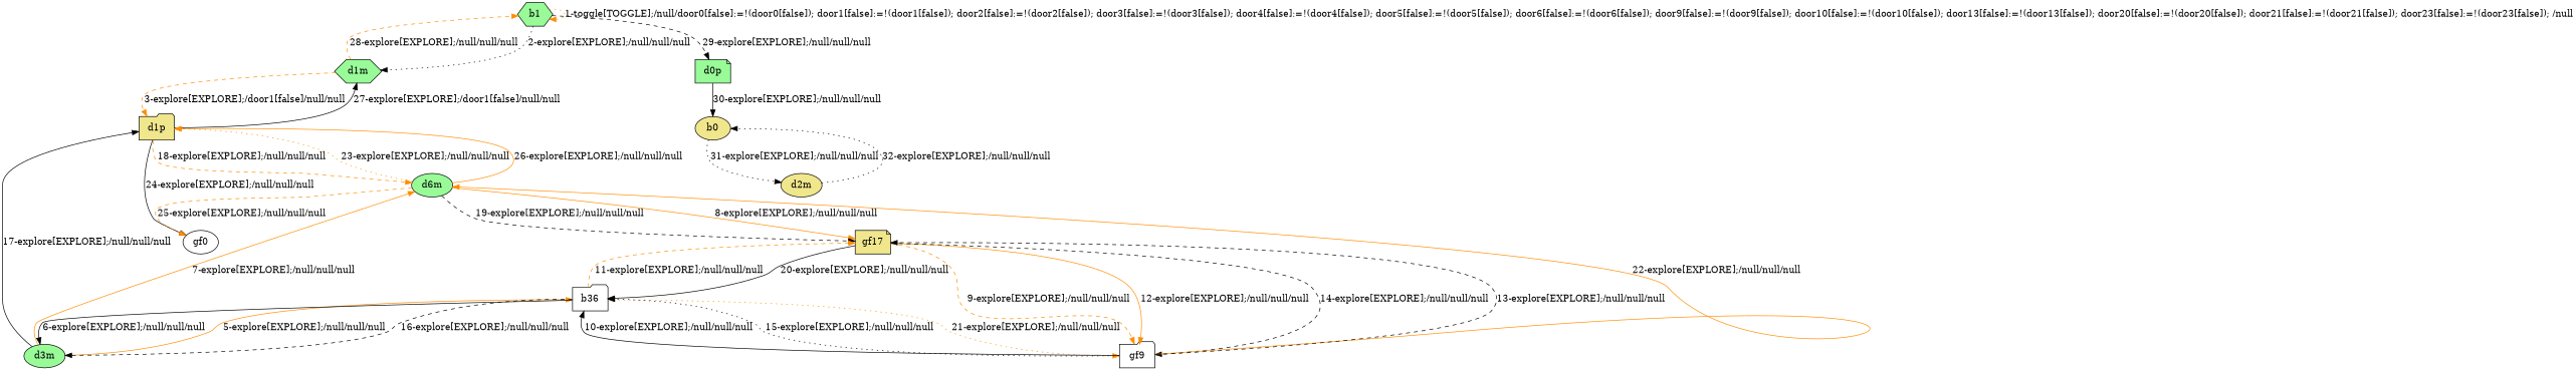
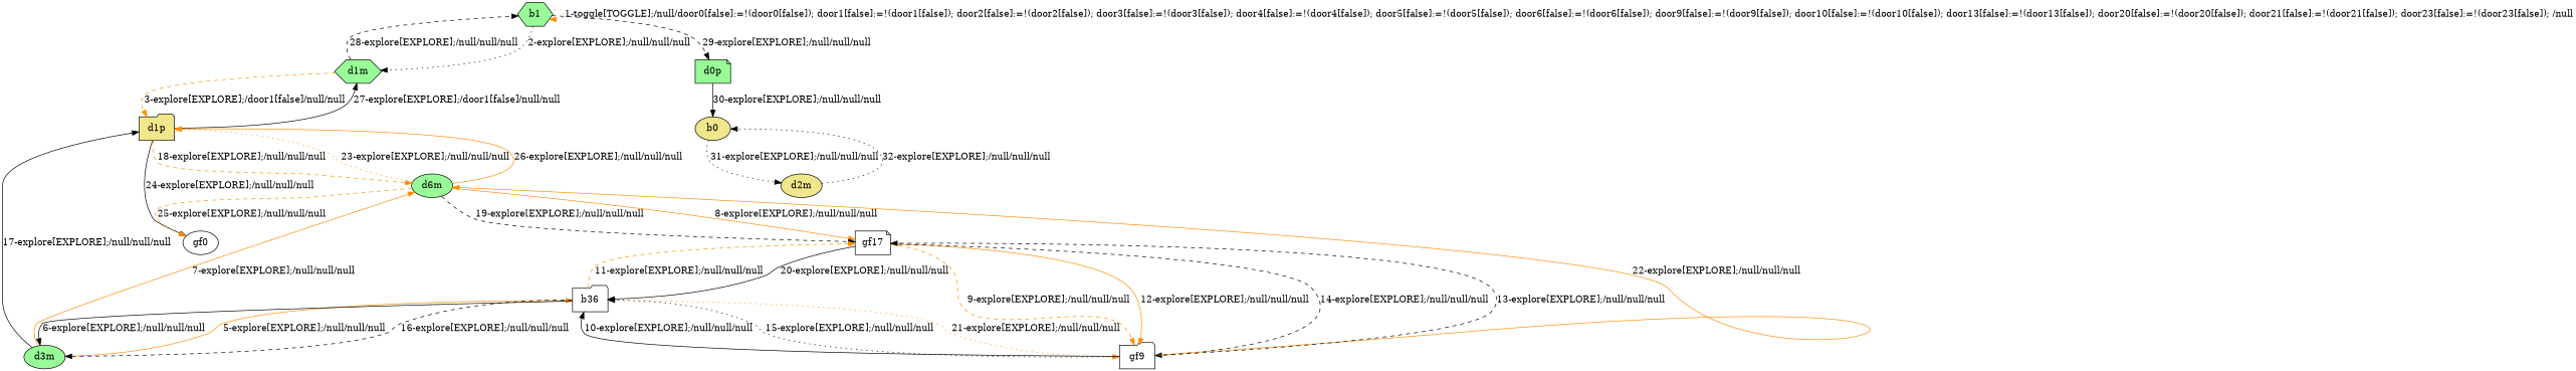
  digraph {
    node [fillcolor=palegreen shape=ellipse style=filled]
    edge [color=black style=solid]
    b1 [shape=hexagon]
    d1m [shape=hexagon]
    d0p [shape=note]
    d1p [fillcolor=khaki shape=folder]
    b0 [fillcolor=khaki]
    d6m
    gf0 [fillcolor=white]
    d3m
    b36 [fillcolor=white shape=folder]
-   gf17 [fillcolor=khaki shape=note]
+   gf17 [fillcolor=white shape=note]
    gf9 [fillcolor=white shape=folder]
    d2m [fillcolor=khaki]
    b1 -> b1 [color=darkorange label="1-toggle[TOGGLE];/null/door0[false]:=!(door0[false]); door1[false]:=!(door1[false]); door2[false]:=!(door2[false]); door3[false]:=!(door3[false]); door4[false]:=!(door4[false]); door5[false]:=!(door5[false]); door6[false]:=!(door6[false]); door9[false]:=!(door9[false]); door10[false]:=!(door10[false]); door13[false]:=!(door13[false]); door20[false]:=!(door20[false]); door21[false]:=!(door21[false]); door23[false]:=!(door23[false]); /null" style=dotted]
    b1 -> d1m [label="2-explore[EXPLORE];/null/null/null" style=dotted]
    b1 -> d0p [label="29-explore[EXPLORE];/null/null/null" style=dashed]
-   d1m -> b1 [color=darkorange label="28-explore[EXPLORE];/null/null/null" style=dashed]
+   d1m -> b1 [label="28-explore[EXPLORE];/null/null/null" style=dashed]
    d1m -> d1p [color=darkorange label="3-explore[EXPLORE];/door1[false]/null/null" style=dashed]
    d0p -> b0 [label="30-explore[EXPLORE];/null/null/null"]
    d1p -> d1m [label="27-explore[EXPLORE];/door1[false]/null/null"]
    d1p -> d6m [color=darkorange label="18-explore[EXPLORE];/null/null/null" style=dashed]
    d1p -> gf0 [label="24-explore[EXPLORE];/null/null/null"]
    b0 -> d2m [label="31-explore[EXPLORE];/null/null/null" style=dotted]
    d6m -> d1p [color=darkorange label="23-explore[EXPLORE];/null/null/null" style=dotted]
    d6m -> d1p [color=darkorange label="26-explore[EXPLORE];/null/null/null"]
    d6m -> gf0 [color=darkorange label="25-explore[EXPLORE];/null/null/null" style=dashed]
    d6m -> gf17 [color=darkorange label="8-explore[EXPLORE];/null/null/null"]
    d6m -> gf17 [label="19-explore[EXPLORE];/null/null/null" style=dashed]
    d3m -> d1p [label="17-explore[EXPLORE];/null/null/null"]
    d3m -> d6m [color=darkorange label="7-explore[EXPLORE];/null/null/null"]
    d3m -> b36 [color=darkorange label="5-explore[EXPLORE];/null/null/null"]
    b36 -> d3m [label="6-explore[EXPLORE];/null/null/null"]
    b36 -> d3m [label="16-explore[EXPLORE];/null/null/null" style=dashed]
    b36 -> gf17 [color=darkorange label="11-explore[EXPLORE];/null/null/null" style=dashed]
    b36 -> gf9 [color=darkorange label="21-explore[EXPLORE];/null/null/null" style=dotted]
    gf17 -> b36 [label="20-explore[EXPLORE];/null/null/null"]
    gf17 -> gf9 [color=darkorange label="9-explore[EXPLORE];/null/null/null" style=dashed]
    gf17 -> gf9 [color=darkorange label="12-explore[EXPLORE];/null/null/null"]
    gf17 -> gf9 [label="14-explore[EXPLORE];/null/null/null" style=dashed]
    gf9 -> d6m [color=darkorange label="22-explore[EXPLORE];/null/null/null"]
    gf9 -> b36 [label="10-explore[EXPLORE];/null/null/null"]
    gf9 -> b36 [label="15-explore[EXPLORE];/null/null/null" style=dotted]
    gf9 -> gf17 [label="13-explore[EXPLORE];/null/null/null" style=dashed]
    d2m -> b0 [label="32-explore[EXPLORE];/null/null/null" style=dotted]
  }
